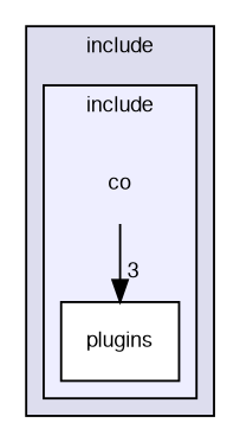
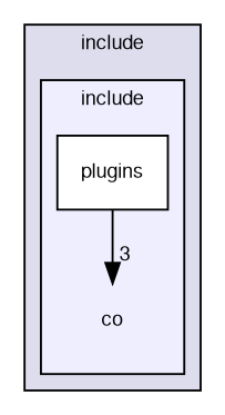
  digraph {
    compound=true
    node [fontname=FreeSans fontsize=10]
    n1 [label=co shape=plaintext]
    n2 [color=black fillcolor=white label=plugins shape=box style=filled]
    subgraph cluster_1 {
      bgcolor="#ddddee"
      fontname=FreeSans
      fontsize=10
      label=include
      pencolor=black
      subgraph cluster_2 {
        bgcolor="#eeeeff"
        fontname=FreeSans
        fontsize=10
        pencolor=black
        n1
        n2
      }
    }
-   n1 -> n2 [headlabel=3 labeldistance=1.5 labelfontname=FreeSans labelfontsize=10]
+   n2 -> n1 [headlabel=3 labeldistance=1.5 labelfontname=FreeSans labelfontsize=10]
  }
